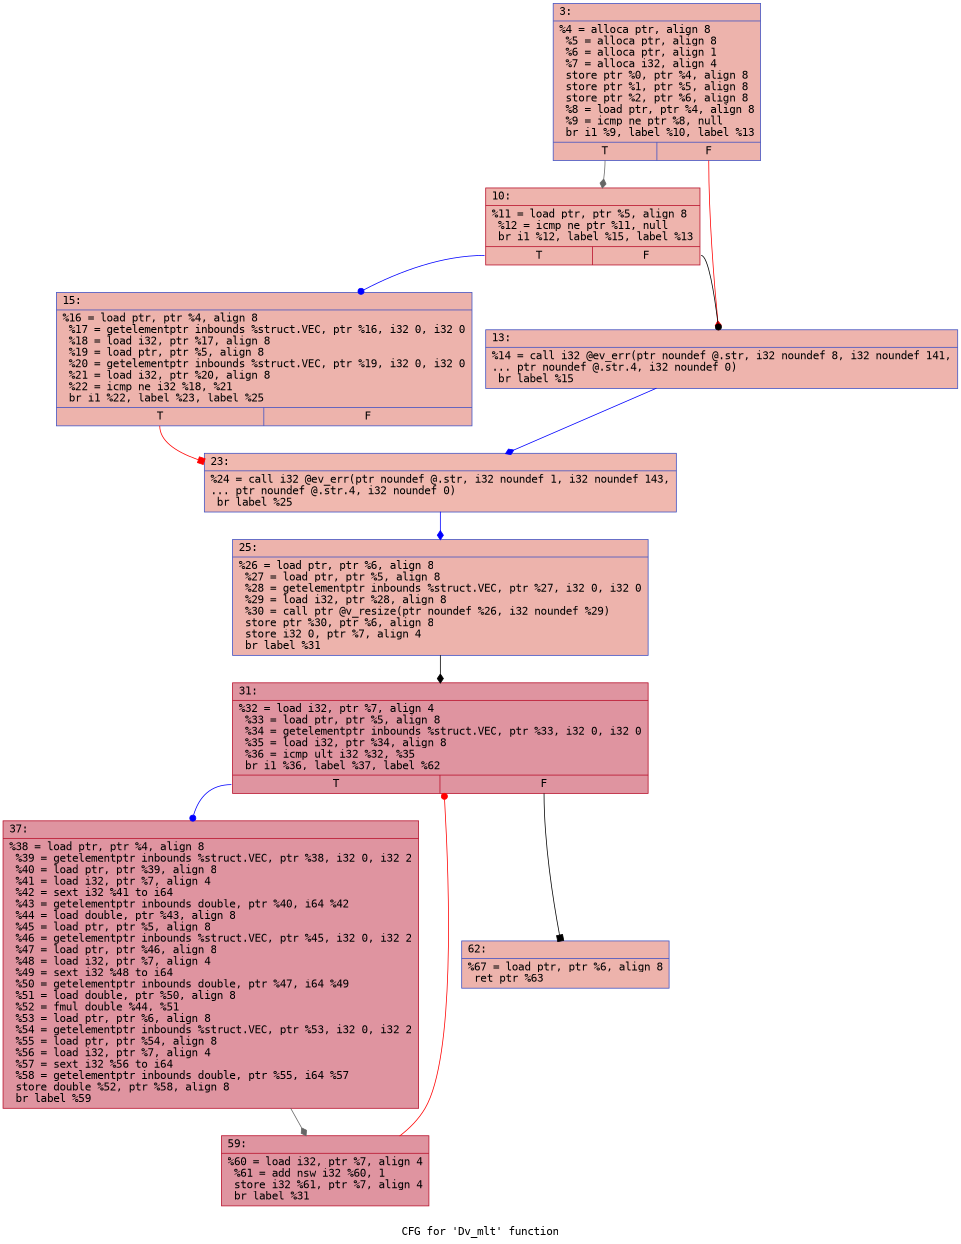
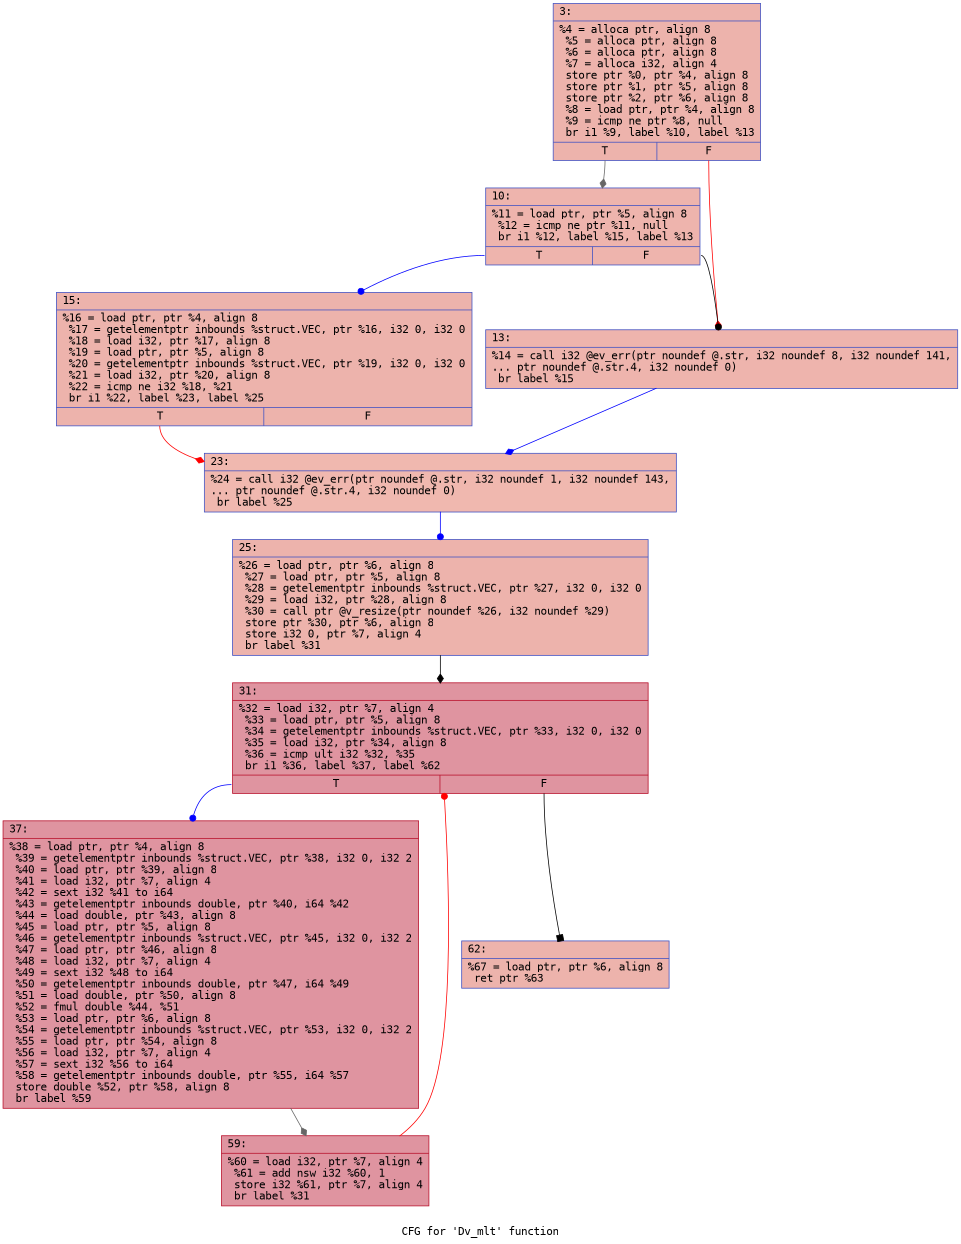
  digraph {
    fontname="DejaVu Sans Mono"
    label="CFG for 'Dv_mlt' function"
    node [color="#3d50c3ff" fillcolor="#d6524470" fontname="DejaVu Sans Mono" shape=record style=filled]
    edge [arrowhead=diamond color=blue fontname="DejaVu Sans Mono"]
-   n1 [label="{3:\l|  %4 = alloca ptr, align 8\l  %5 = alloca ptr, align 8\l  %6 = alloca ptr, align 1\l  %7 = alloca i32, align 4\l  store ptr %0, ptr %4, align 8\l  store ptr %1, ptr %5, align 8\l  store ptr %2, ptr %6, align 8\l  %8 = load ptr, ptr %4, align 8\l  %9 = icmp ne ptr %8, null\l  br i1 %9, label %10, label %13\l|{<s0>T|<s1>F}}"]
-   n2 [color="#b70d28ff" fillcolor="#d8564670" label="{10:\l|  %11 = load ptr, ptr %5, align 8\l  %12 = icmp ne ptr %11, null\l  br i1 %12, label %15, label %13\l|{<s0>T|<s1>F}}"]
+   n1 [label="{3:\l|  %4 = alloca ptr, align 8\l  %5 = alloca ptr, align 8\l  %6 = alloca ptr, align 8\l  %7 = alloca i32, align 4\l  store ptr %0, ptr %4, align 8\l  store ptr %1, ptr %5, align 8\l  store ptr %2, ptr %6, align 8\l  %8 = load ptr, ptr %4, align 8\l  %9 = icmp ne ptr %8, null\l  br i1 %9, label %10, label %13\l|{<s0>T|<s1>F}}"]
+   n2 [fillcolor="#d8564670" label="{10:\l|  %11 = load ptr, ptr %5, align 8\l  %12 = icmp ne ptr %11, null\l  br i1 %12, label %15, label %13\l|{<s0>T|<s1>F}}"]
    n3 [fillcolor="#d8564670" label="{13:\l|  %14 = call i32 @ev_err(ptr noundef @.str, i32 noundef 8, i32 noundef 141,\l... ptr noundef @.str.4, i32 noundef 0)\l  br label %15\l}"]
    n4 [label="{15:\l|  %16 = load ptr, ptr %4, align 8\l  %17 = getelementptr inbounds %struct.VEC, ptr %16, i32 0, i32 0\l  %18 = load i32, ptr %17, align 8\l  %19 = load ptr, ptr %5, align 8\l  %20 = getelementptr inbounds %struct.VEC, ptr %19, i32 0, i32 0\l  %21 = load i32, ptr %20, align 8\l  %22 = icmp ne i32 %18, %21\l  br i1 %22, label %23, label %25\l|{<s0>T|<s1>F}}"]
    n5 [fillcolor="#dc5d4a70" label="{23:\l|  %24 = call i32 @ev_err(ptr noundef @.str, i32 noundef 1, i32 noundef 143,\l... ptr noundef @.str.4, i32 noundef 0)\l  br label %25\l}"]
    n6 [label="{25:\l|  %26 = load ptr, ptr %6, align 8\l  %27 = load ptr, ptr %5, align 8\l  %28 = getelementptr inbounds %struct.VEC, ptr %27, i32 0, i32 0\l  %29 = load i32, ptr %28, align 8\l  %30 = call ptr @v_resize(ptr noundef %26, i32 noundef %29)\l  store ptr %30, ptr %6, align 8\l  store i32 0, ptr %7, align 4\l  br label %31\l}"]
    n7 [color="#b70d28ff" fillcolor="#b70d2870" label="{31:\l|  %32 = load i32, ptr %7, align 4\l  %33 = load ptr, ptr %5, align 8\l  %34 = getelementptr inbounds %struct.VEC, ptr %33, i32 0, i32 0\l  %35 = load i32, ptr %34, align 8\l  %36 = icmp ult i32 %32, %35\l  br i1 %36, label %37, label %62\l|{<s0>T|<s1>F}}"]
    n8 [color="#b70d28ff" fillcolor="#b70d2870" label="{37:\l|  %38 = load ptr, ptr %4, align 8\l  %39 = getelementptr inbounds %struct.VEC, ptr %38, i32 0, i32 2\l  %40 = load ptr, ptr %39, align 8\l  %41 = load i32, ptr %7, align 4\l  %42 = sext i32 %41 to i64\l  %43 = getelementptr inbounds double, ptr %40, i64 %42\l  %44 = load double, ptr %43, align 8\l  %45 = load ptr, ptr %5, align 8\l  %46 = getelementptr inbounds %struct.VEC, ptr %45, i32 0, i32 2\l  %47 = load ptr, ptr %46, align 8\l  %48 = load i32, ptr %7, align 4\l  %49 = sext i32 %48 to i64\l  %50 = getelementptr inbounds double, ptr %47, i64 %49\l  %51 = load double, ptr %50, align 8\l  %52 = fmul double %44, %51\l  %53 = load ptr, ptr %6, align 8\l  %54 = getelementptr inbounds %struct.VEC, ptr %53, i32 0, i32 2\l  %55 = load ptr, ptr %54, align 8\l  %56 = load i32, ptr %7, align 4\l  %57 = sext i32 %56 to i64\l  %58 = getelementptr inbounds double, ptr %55, i64 %57\l  store double %52, ptr %58, align 8\l  br label %59\l}"]
    n9 [label="{62:\l|  %67 = load ptr, ptr %6, align 8\l  ret ptr %63\l}"]
    n10 [color="#b70d28ff" fillcolor="#b70d2870" label="{59:\l|  %60 = load i32, ptr %7, align 4\l  %61 = add nsw i32 %60, 1\l  store i32 %61, ptr %7, align 4\l  br label %31\l}"]
    n1 -> n2 [color=gray40 tailport=s0]
    n1 -> n3 [color=red tailport=s1]
    n2 -> n3 [arrowhead=dot color=black tailport=s1]
    n2 -> n4 [arrowhead=dot tailport=s0]
    n3 -> n5
-   n4 -> n5 [arrowhead=box color=red tailport=s0]
-   n5 -> n6
+   n4 -> n5 [color=red tailport=s0]
+   n5 -> n6 [arrowhead=dot]
    n6 -> n7 [color=black]
    n7 -> n8 [arrowhead=dot tailport=s0]
    n7 -> n9 [arrowhead=box color=black tailport=s1]
    n8 -> n10 [color=gray40]
    n10 -> n7 [arrowhead=dot color=red]
  }
